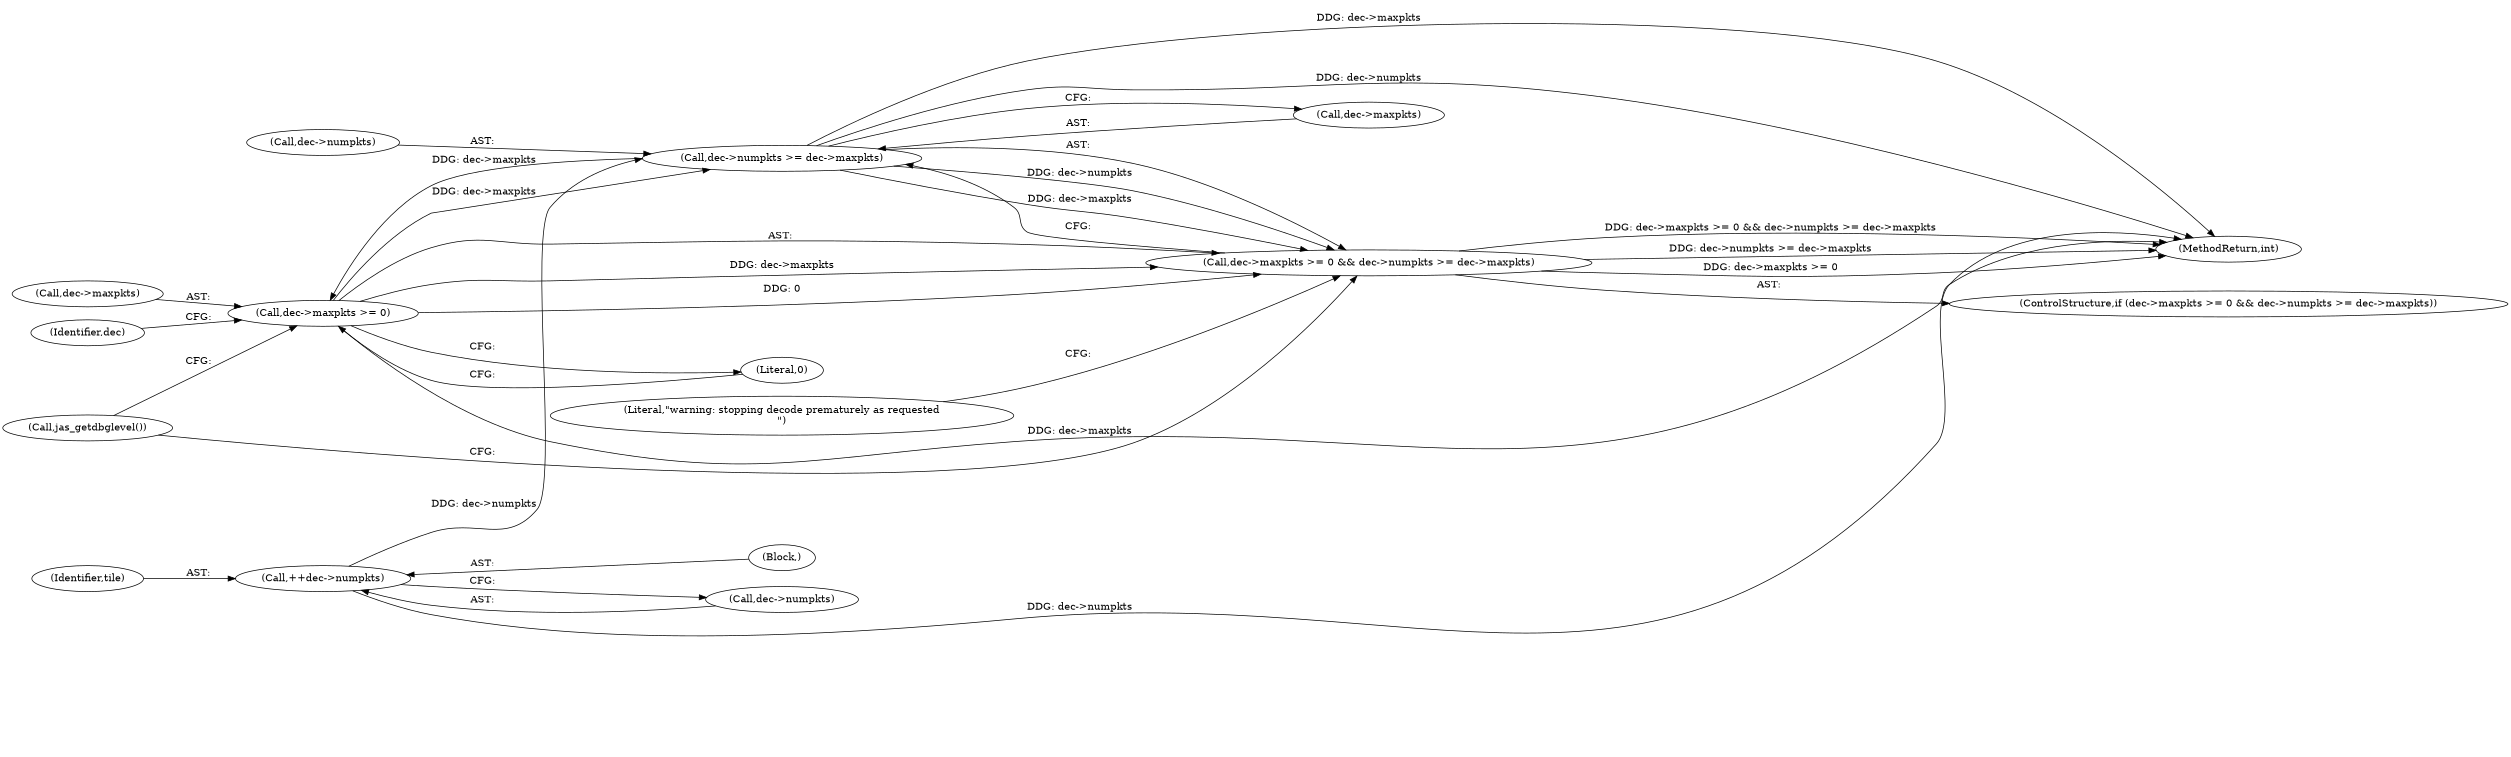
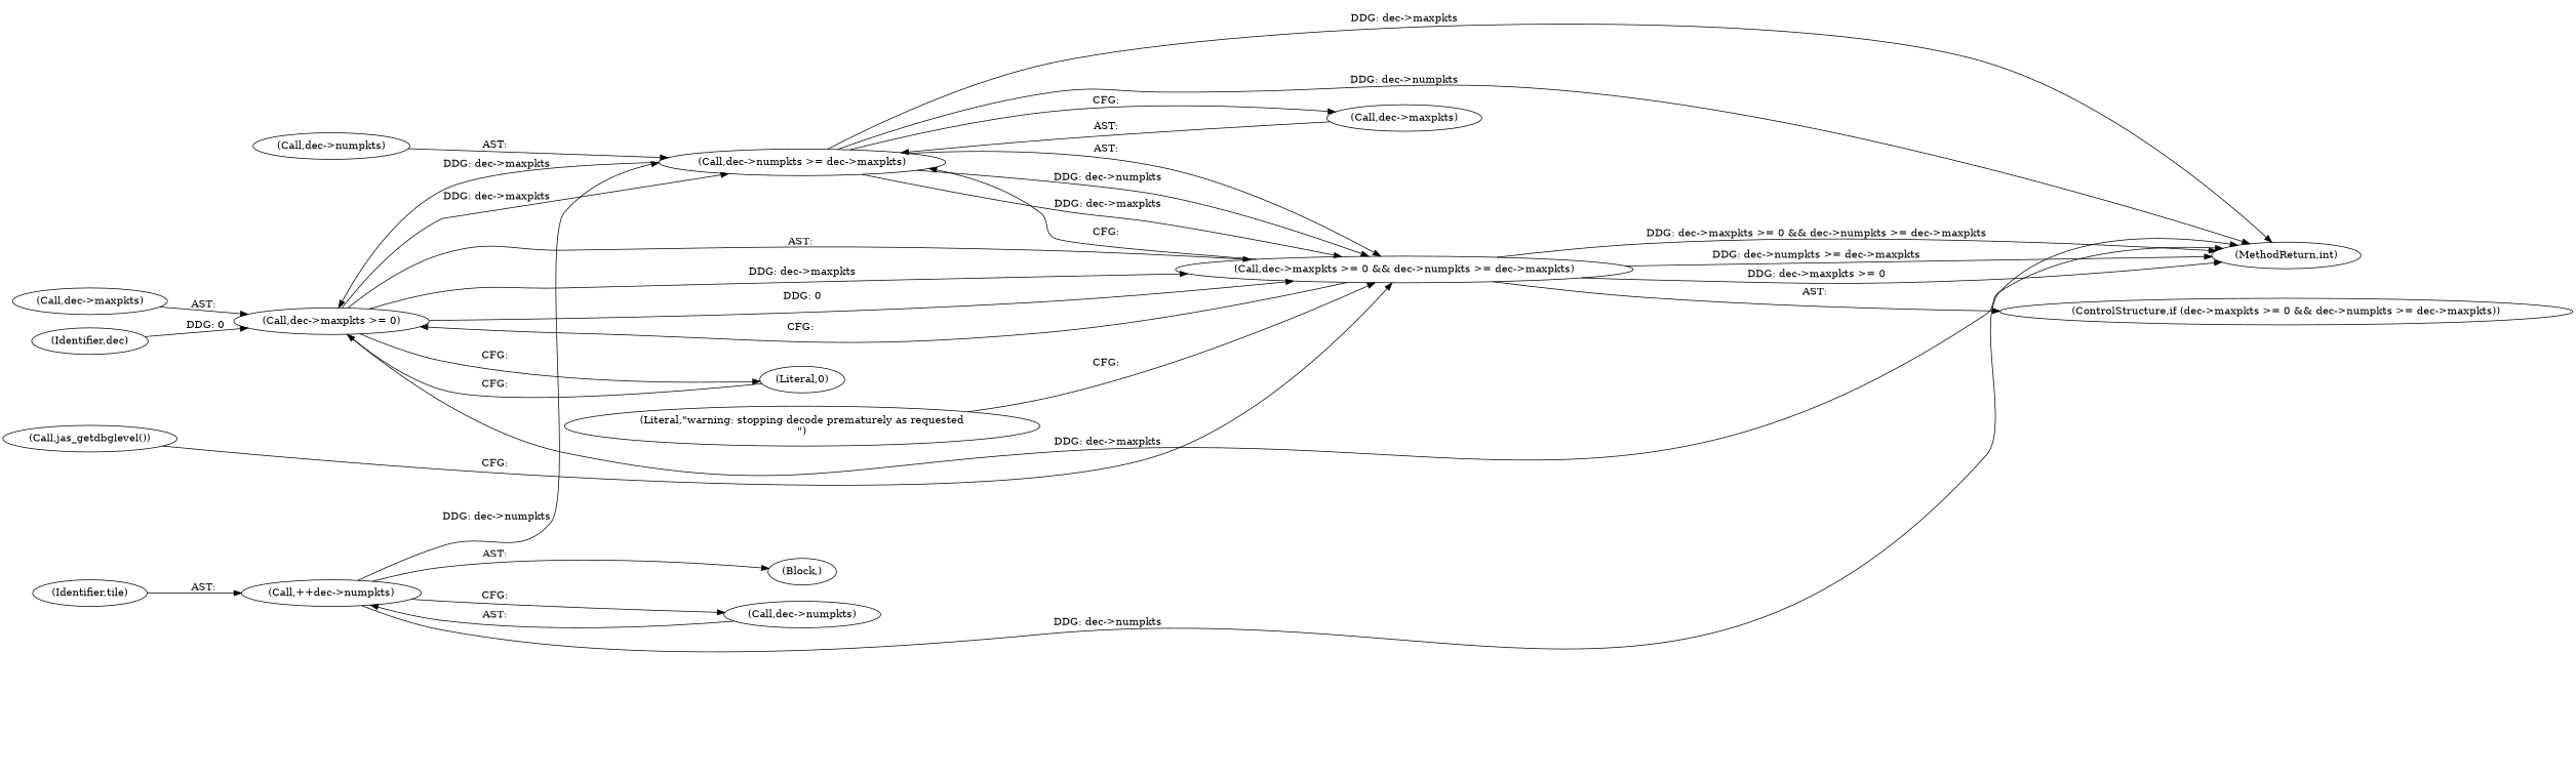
  digraph {
    rankdir=LR
    n1 [label="(Call,dec->maxpkts >= 0)"]
    n2 [label="(Call,dec->numpkts >= dec->maxpkts)"]
    n3 [label="(Call,dec->maxpkts >= 0 && dec->numpkts >= dec->maxpkts)"]
    n4 [label="(MethodReturn,int)"]
    n5 [label="(Literal,0)"]
    n6 [label="(Call,dec->maxpkts)"]
    n7 [label="(ControlStructure,if (dec->maxpkts >= 0 && dec->numpkts >= dec->maxpkts))"]
    n8 [label="(Call,++dec->numpkts)"]
    n9 [label="(Block,)"]
    n10 [label="(Call,dec->numpkts)"]
    n11 [label="(Identifier,tile)"]
    n12 [label="(Call,dec->maxpkts)"]
    n13 [label="(Identifier,dec)"]
    n14 [label="(Call,dec->numpkts)"]
    n15 [label="(Literal,\"warning: stopping decode prematurely as requested\n\")"]
    n16 [label="(Call,jas_getdbglevel())"]
    n1 -> n2 [label="DDG: dec->maxpkts"]
    n1 -> n3 [label="AST: "]
    n1 -> n3 [label="DDG: dec->maxpkts"]
    n1 -> n3 [label="DDG: 0"]
    n1 -> n4 [label="DDG: dec->maxpkts"]
    n1 -> n5 [label="CFG: "]
    n2 -> n1 [label="DDG: dec->maxpkts"]
    n2 -> n3 [label="AST: "]
    n2 -> n3 [label="DDG: dec->numpkts"]
    n2 -> n3 [label="DDG: dec->maxpkts"]
    n2 -> n4 [label="DDG: dec->maxpkts"]
    n2 -> n4 [label="DDG: dec->numpkts"]
    n2 -> n6 [label="CFG: "]
-   n16 -> n1 [label="CFG: "]
+   n3 -> n1 [label="CFG: "]
    n3 -> n2 [label="CFG: "]
    n3 -> n4 [label="DDG: dec->maxpkts >= 0 && dec->numpkts >= dec->maxpkts"]
    n3 -> n4 [label="DDG: dec->numpkts >= dec->maxpkts"]
    n3 -> n4 [label="DDG: dec->maxpkts >= 0"]
    n3 -> n7 [label="AST: "]
    n5 -> n1 [label="CFG: "]
    n6 -> n2 [label="AST: "]
    n8 -> n2 [label="DDG: dec->numpkts"]
    n8 -> n4 [label="DDG: dec->numpkts"]
-   n9 -> n8 [label="AST: "]
+   n8 -> n9 [label="AST: "]
    n8 -> n10 [label="CFG: "]
    n10 -> n8 [label="AST: "]
    n11 -> n8 [label="AST: "]
    n12 -> n1 [label="AST: "]
-   n13 -> n1 [label="CFG: "]
+   n13 -> n1 [label="DDG: 0"]
    n14 -> n2 [label="AST: "]
    n15 -> n3 [label="CFG: "]
    n16 -> n3 [label="CFG: "]
  }
